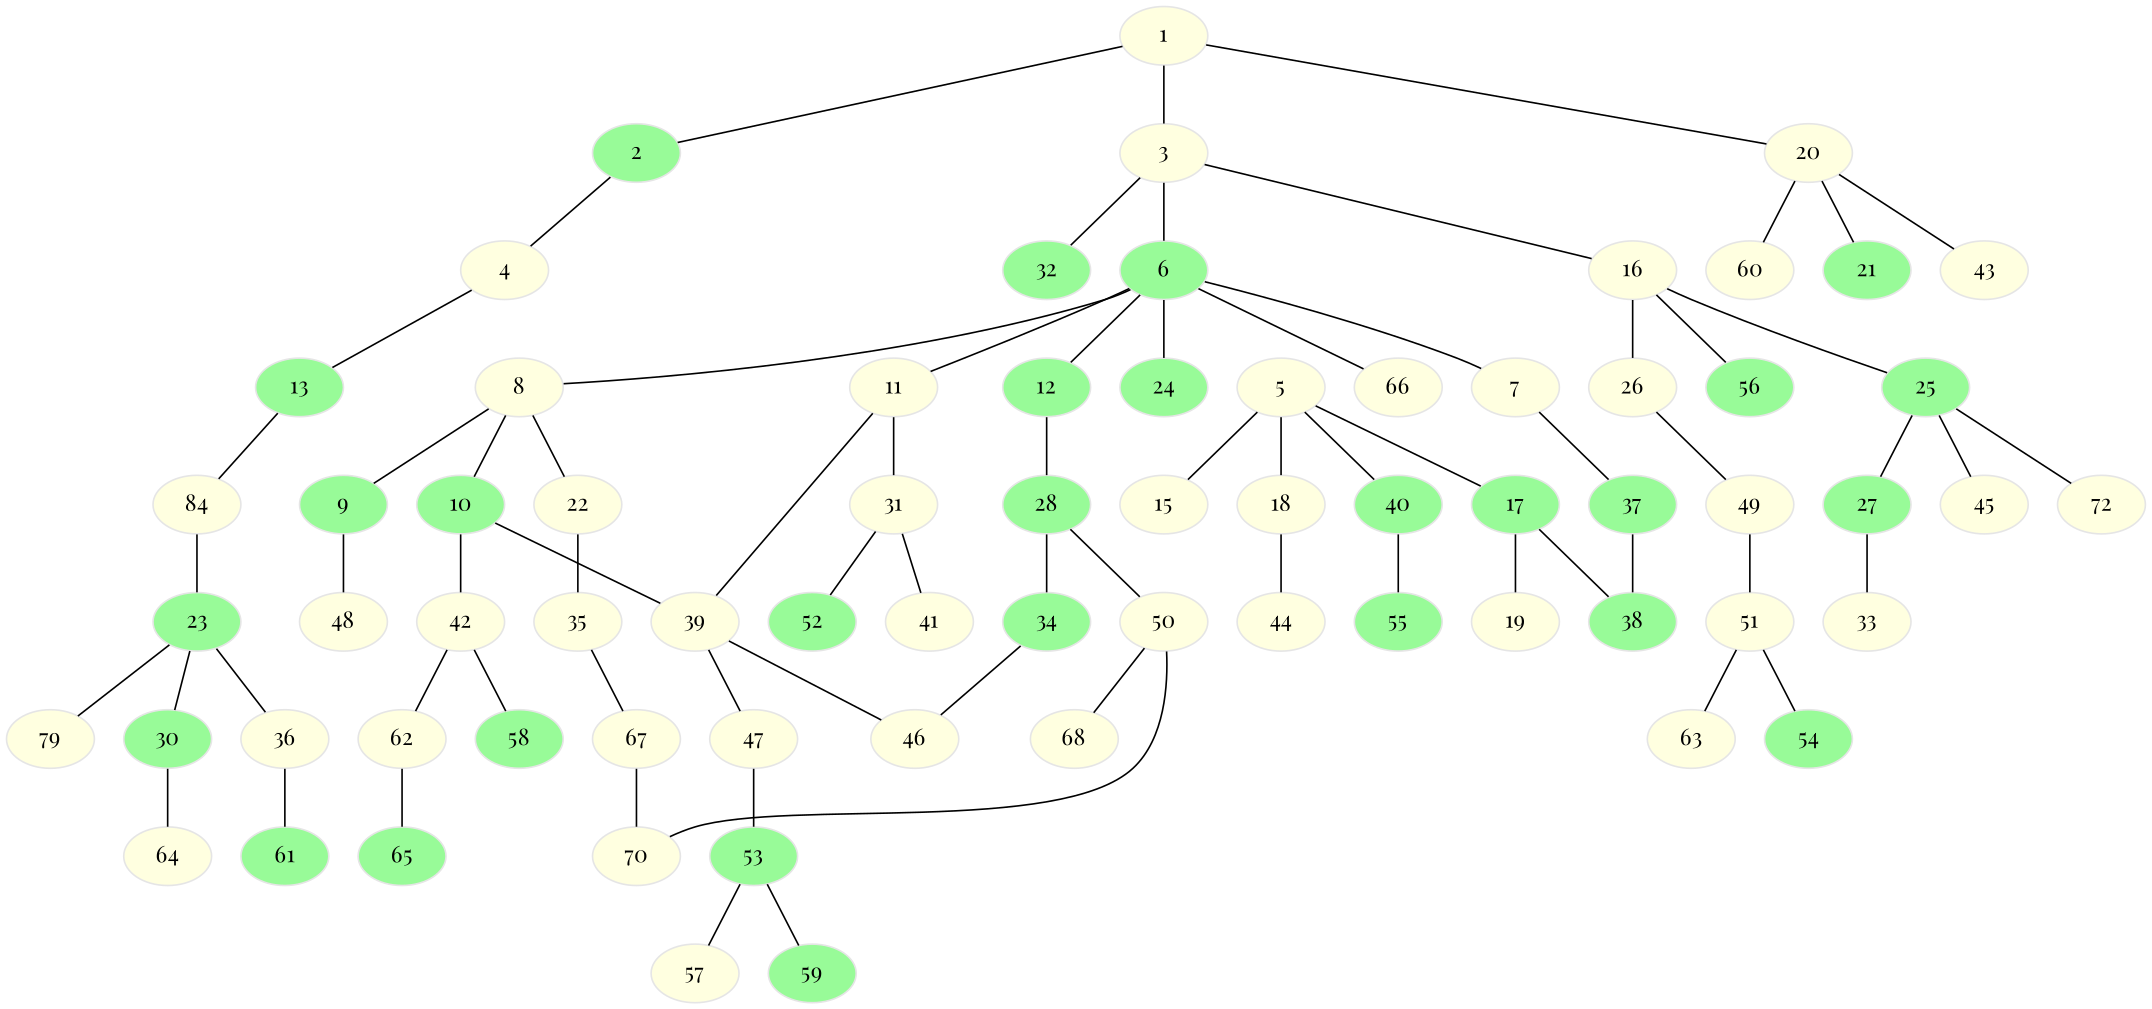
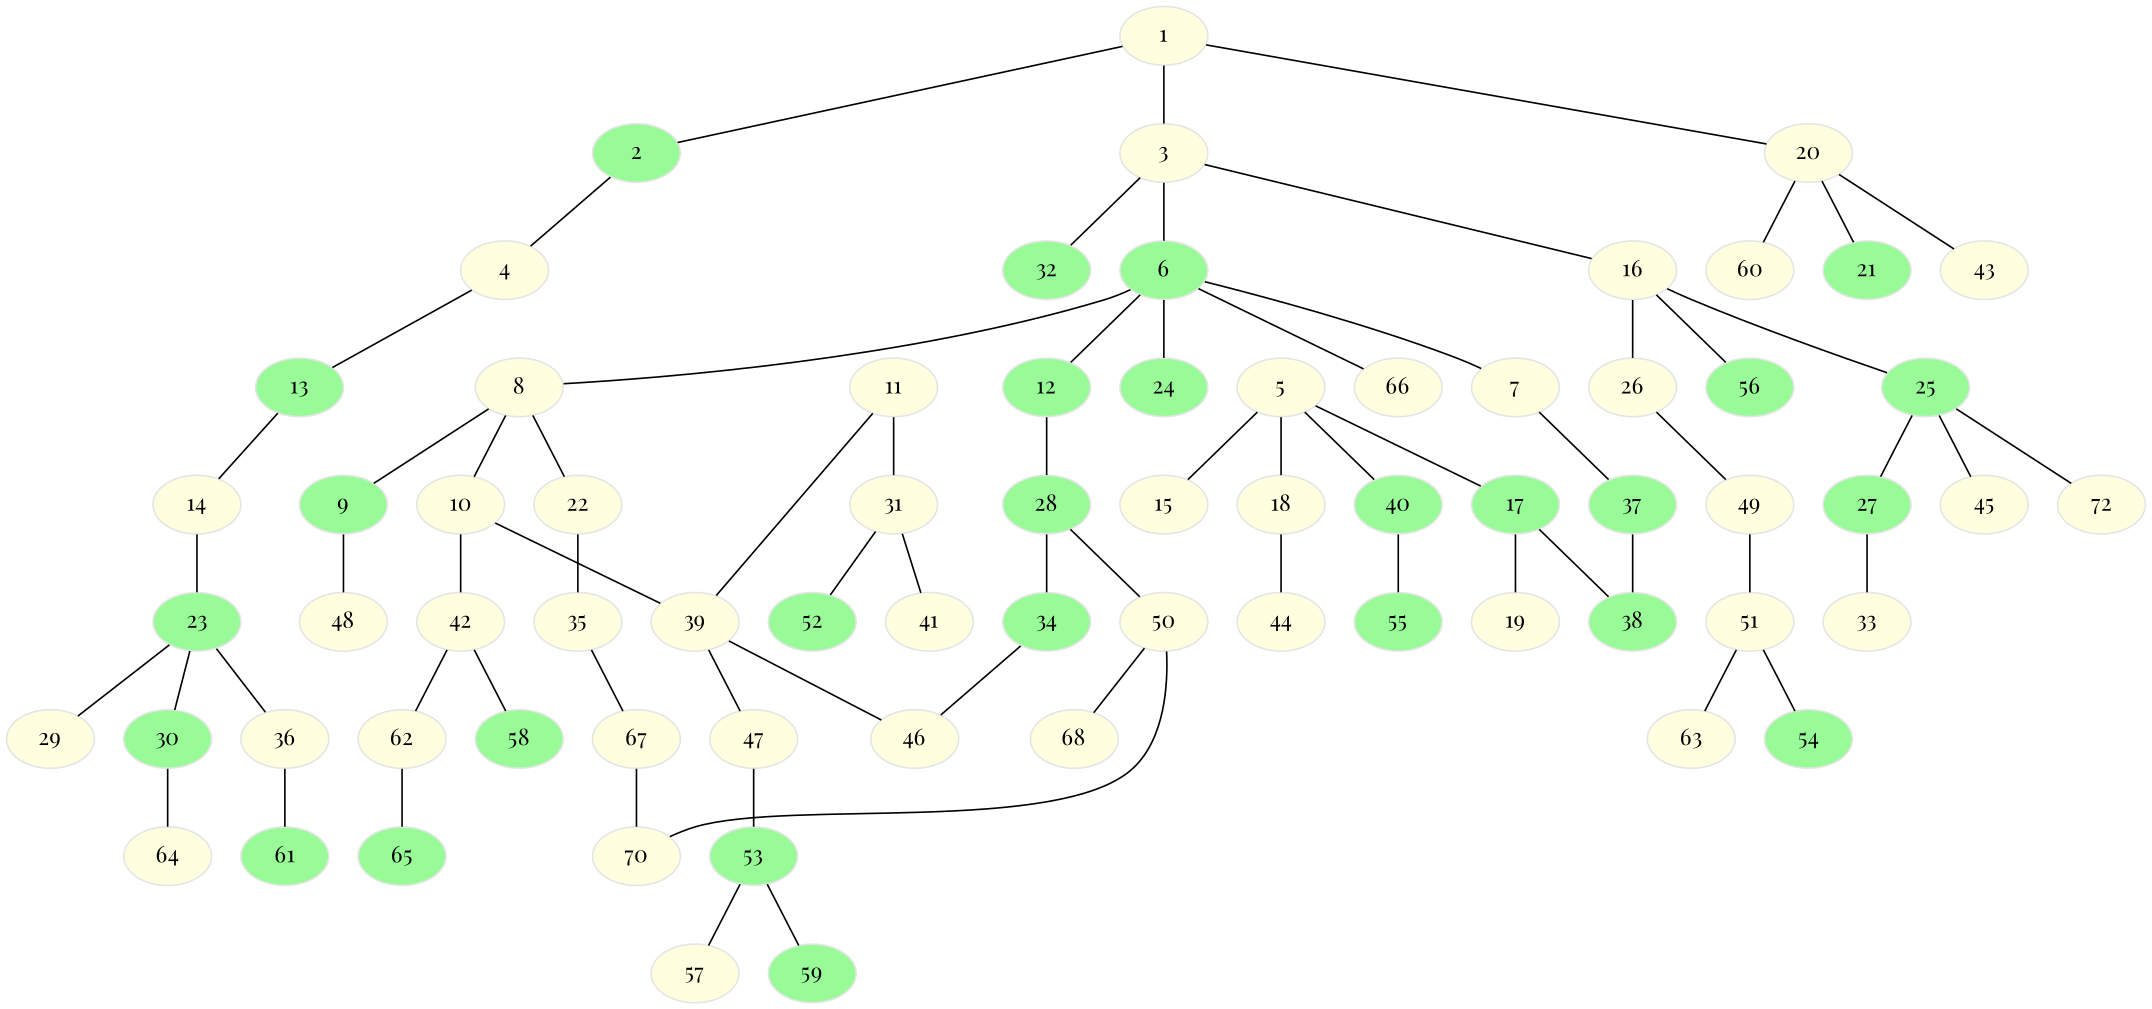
  graph {
    fontname="Playfair Display"
    node [color=gray90 fillcolor=lightyellow fontname="Playfair Display" style=filled]
    edge [fontname="Playfair Display"]
    2 [fillcolor=palegreen]
    1
    3
    20
    4
    6 [fillcolor=palegreen]
    16
    32 [fillcolor=palegreen]
    9 [fillcolor=palegreen]
    8
-   10 [fillcolor=palegreen]
+   10
    22
    21 [fillcolor=palegreen]
    43
    60
    13 [fillcolor=palegreen]
    7
    11
    12 [fillcolor=palegreen]
    24 [fillcolor=palegreen]
    66
    25 [fillcolor=palegreen]
    26
    56 [fillcolor=palegreen]
    5
    15
    17 [fillcolor=palegreen]
    18
    40 [fillcolor=palegreen]
-   14 [label=84]
+   14
    19
    38 [fillcolor=palegreen]
    44
    55 [fillcolor=palegreen]
    37 [fillcolor=palegreen]
    39
    31
    28 [fillcolor=palegreen]
    48
    42
    35
    46
    47
    62
    58 [fillcolor=palegreen]
    41
    52 [fillcolor=palegreen]
    34 [fillcolor=palegreen]
    50
    23 [fillcolor=palegreen]
-   29 [label=79]
+   29
    30 [fillcolor=palegreen]
    36
    27 [fillcolor=palegreen]
    45
    72
    49
    67
    64
    61 [fillcolor=palegreen]
    33
    51
    68
    70
    53 [fillcolor=palegreen]
    65 [fillcolor=palegreen]
    57
    59 [fillcolor=palegreen]
    54 [fillcolor=palegreen]
    63
    2 -- 4
    1 -- 2
    1 -- 3
    1 -- 20
    3 -- 6
    3 -- 16
    3 -- 32
    20 -- 21
    20 -- 43
    20 -- 60
    4 -- 13
    6 -- 8
    6 -- 7
-   6 -- 11
    6 -- 12
    6 -- 24
    6 -- 66
    16 -- 25
    16 -- 26
    16 -- 56
    9 -- 48
    8 -- 9
    8 -- 10
    8 -- 22
    10 -- 39
    10 -- 42
    22 -- 35
    13 -- 14
    7 -- 37
    11 -- 39
    11 -- 31
    12 -- 28
    25 -- 27
    25 -- 45
    25 -- 72
    26 -- 49
    5 -- 15
    5 -- 17
    5 -- 18
    5 -- 40
    17 -- 19
    17 -- 38
    18 -- 44
    40 -- 55
    14 -- 23
    37 -- 38
    39 -- 46
    39 -- 47
    31 -- 41
    31 -- 52
    28 -- 34
    28 -- 50
    42 -- 62
    42 -- 58
    35 -- 67
    47 -- 53
    62 -- 65
    34 -- 46
    50 -- 68
    50 -- 70
    23 -- 29
    23 -- 30
    23 -- 36
    30 -- 64
    36 -- 61
    27 -- 33
    49 -- 51
    67 -- 70
    51 -- 54
    51 -- 63
    53 -- 57
    53 -- 59
  }
